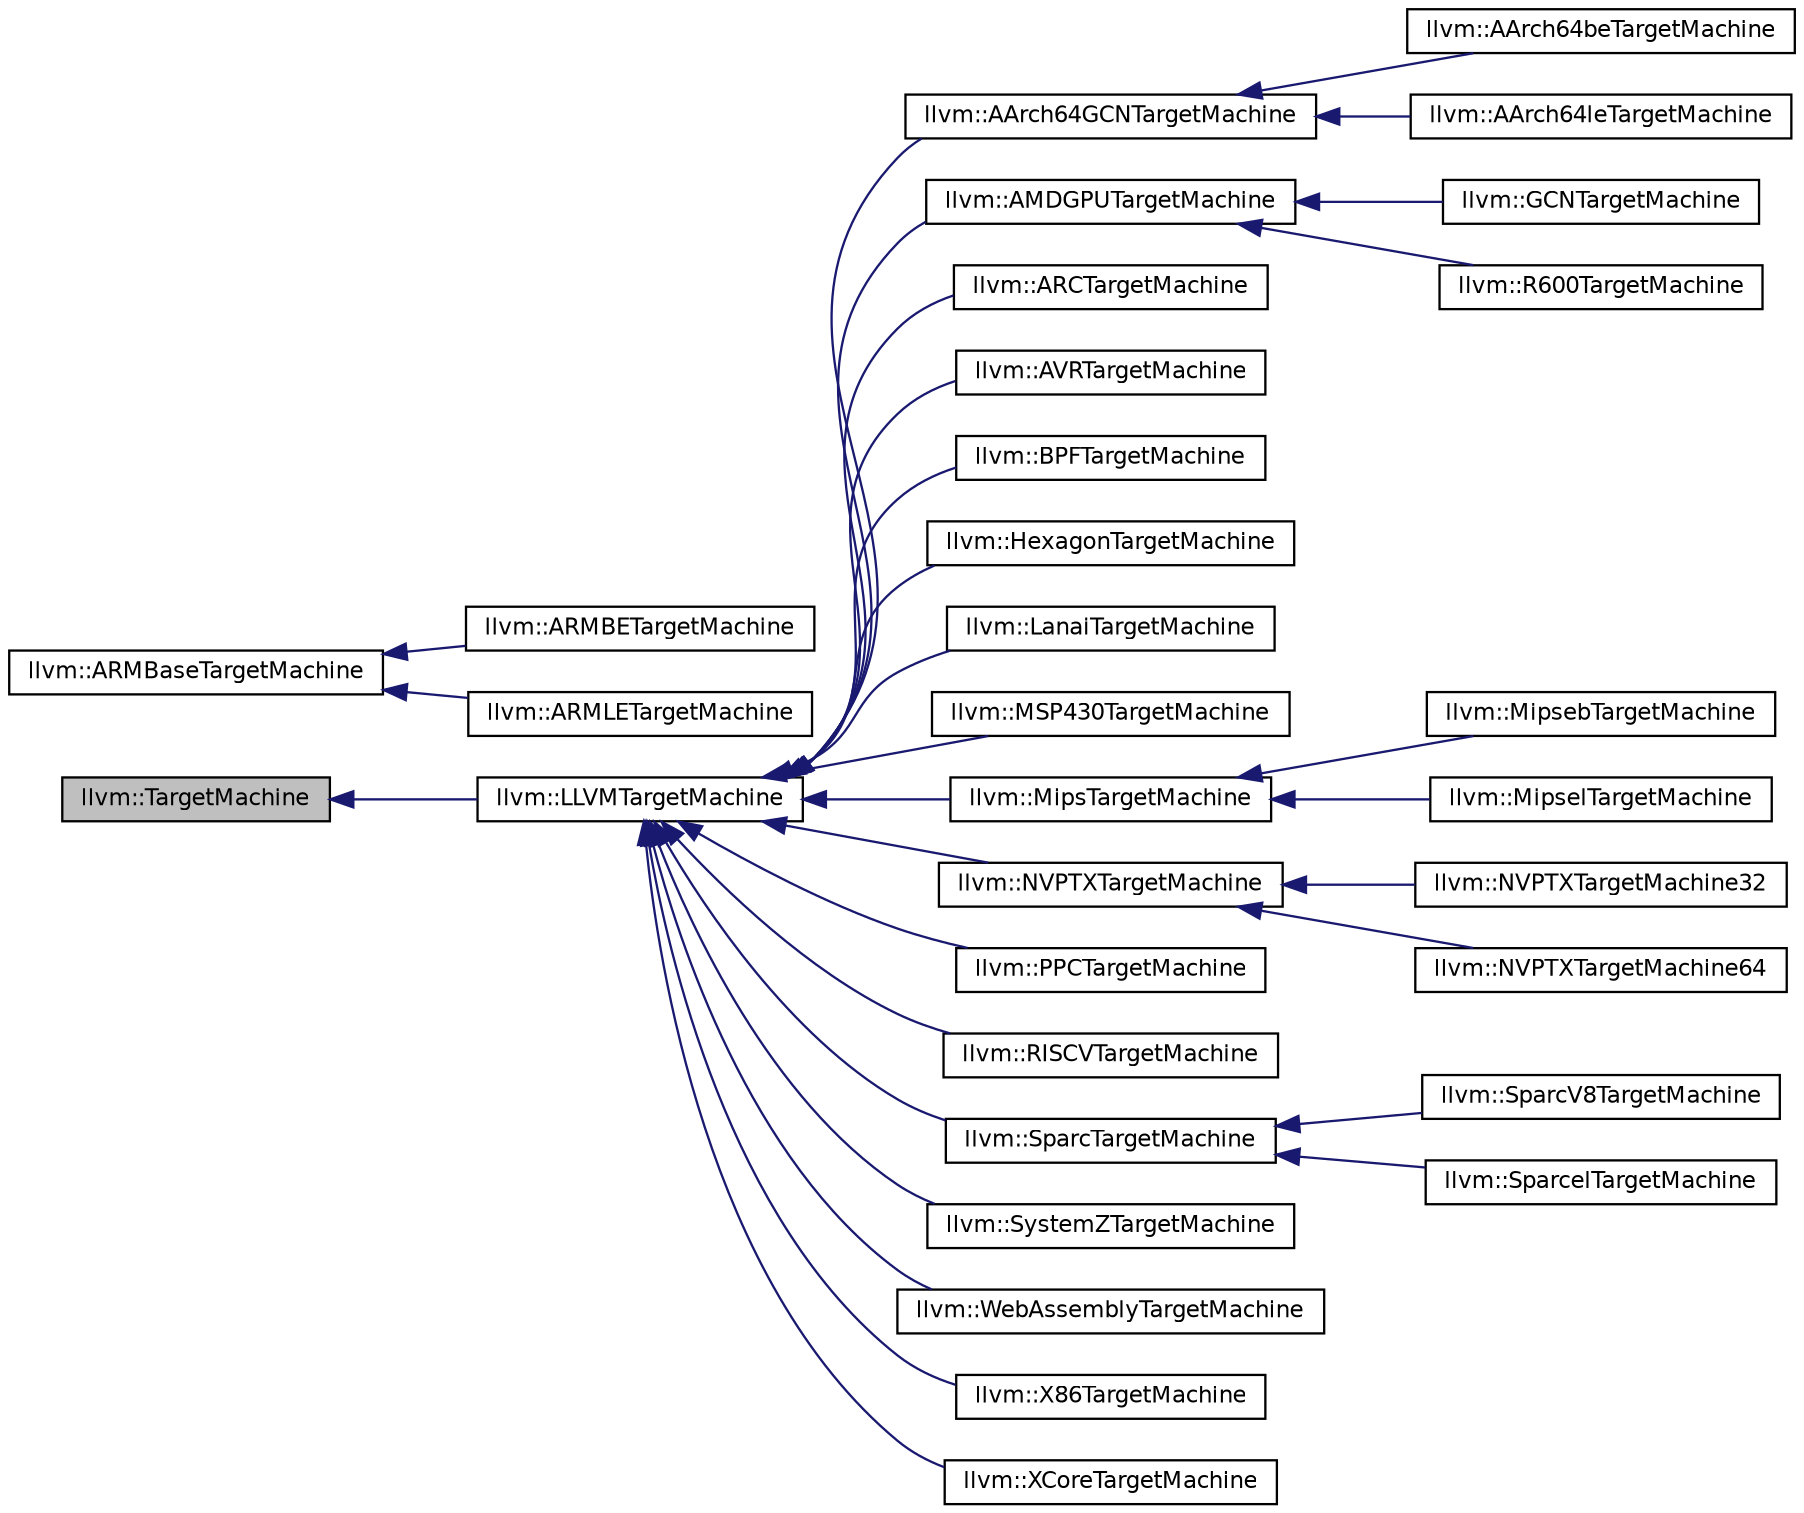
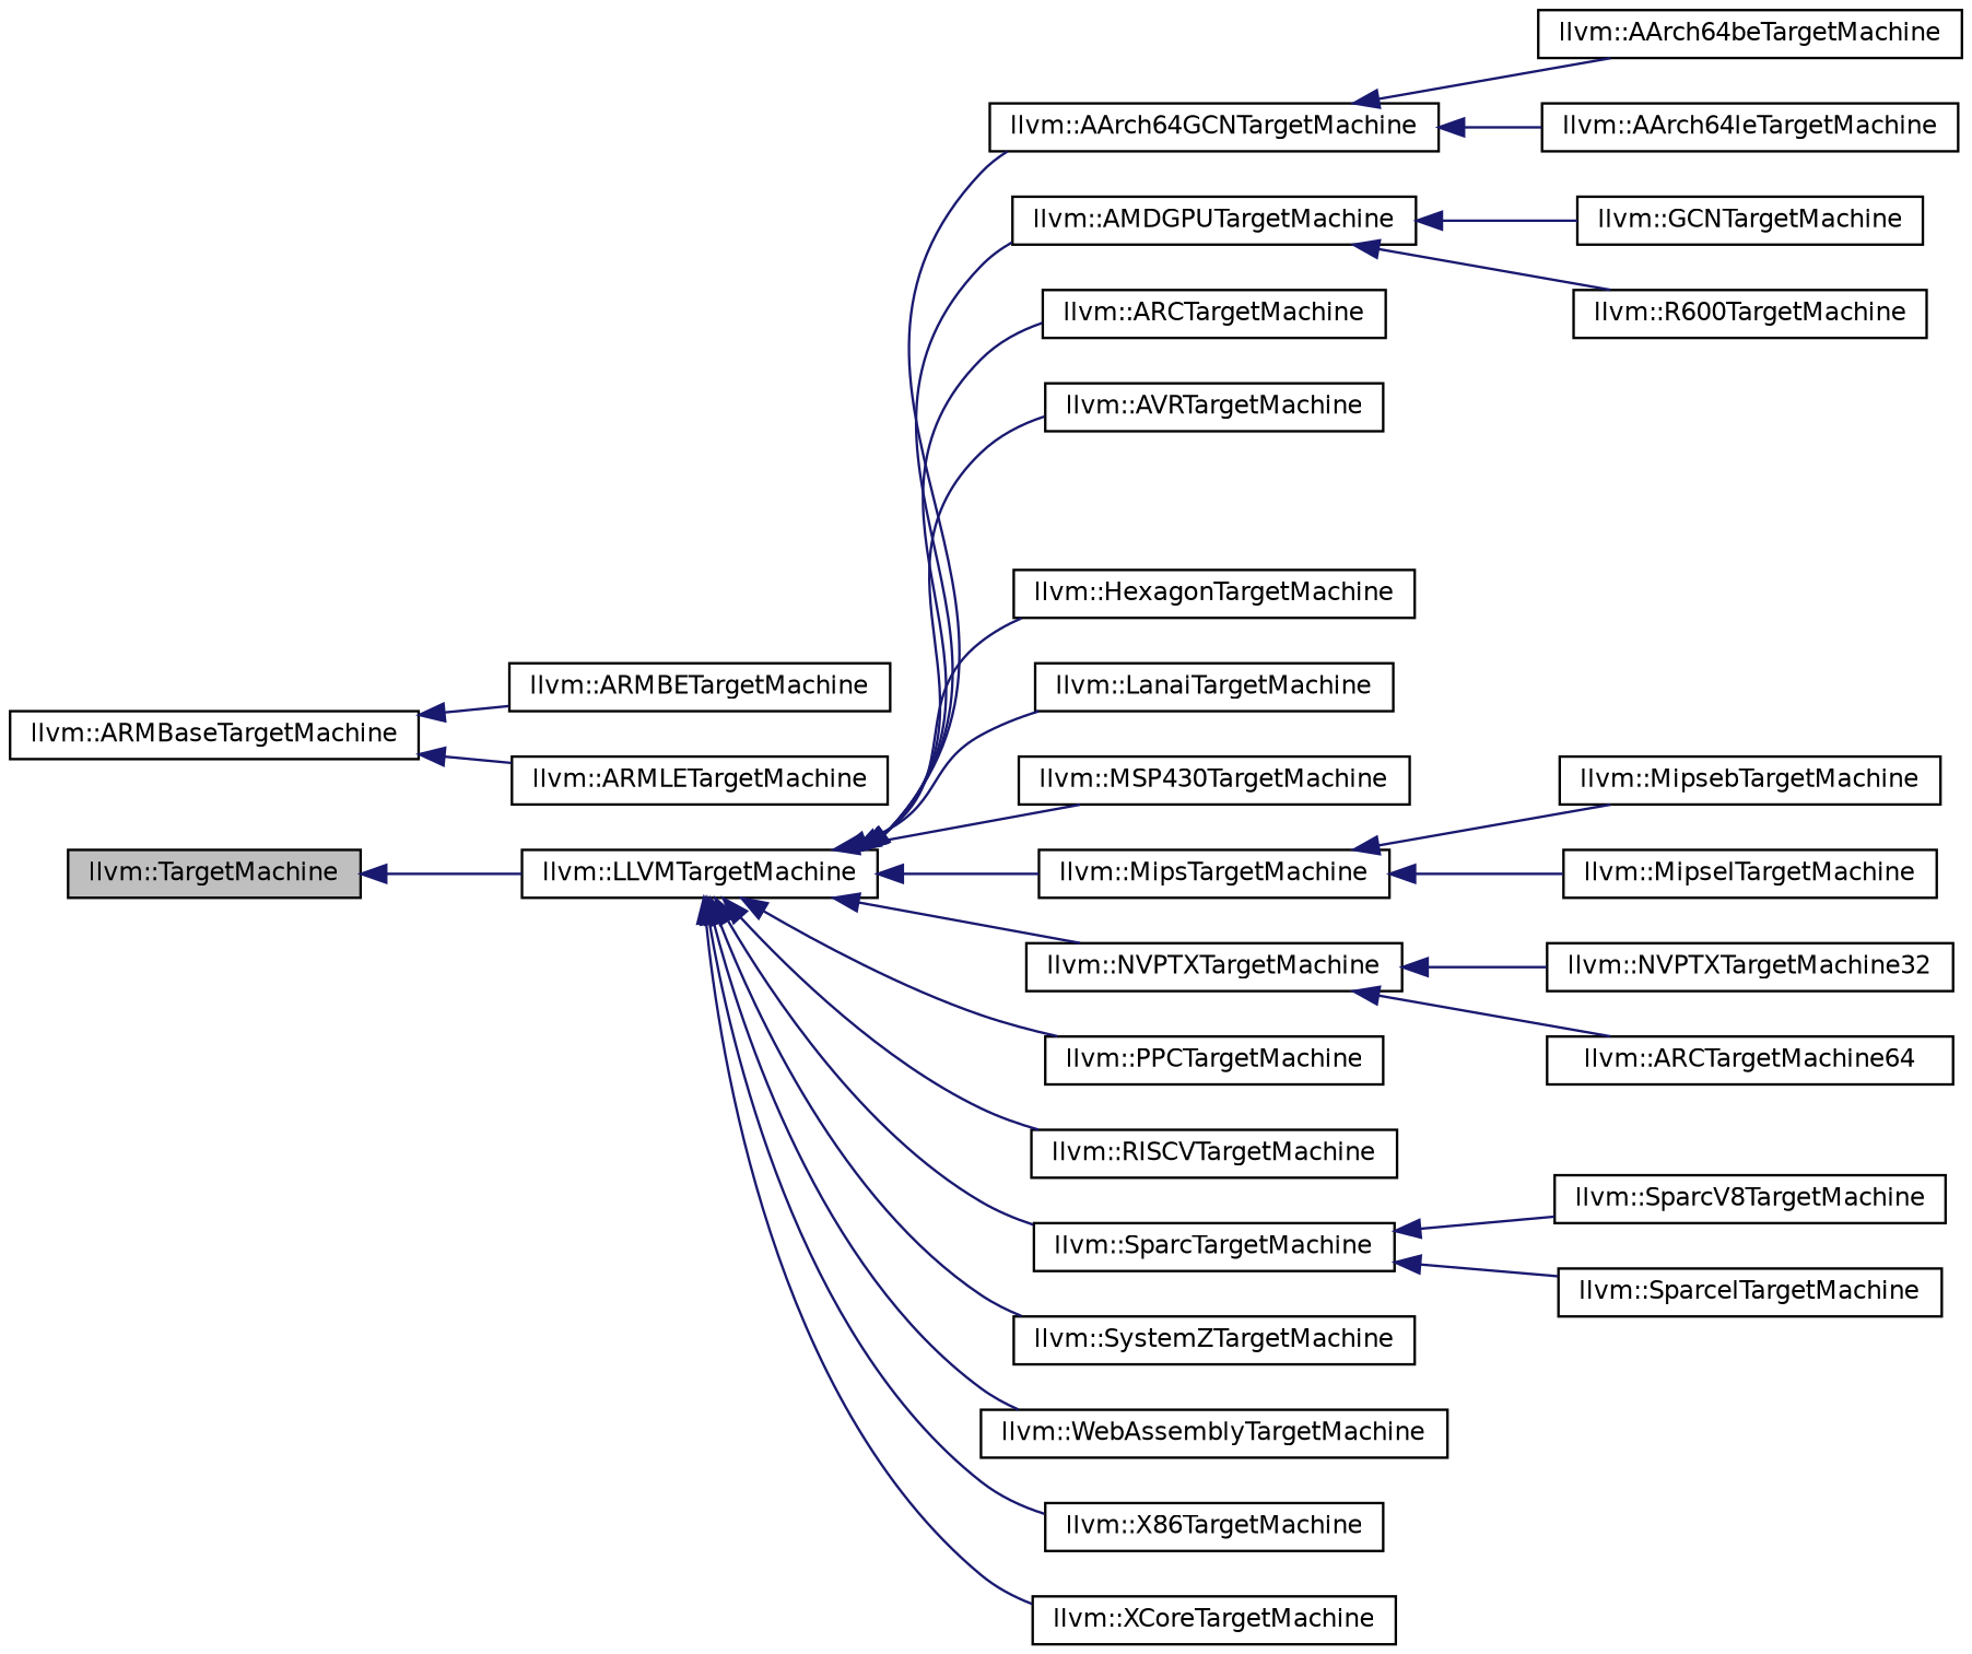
  digraph {
    rankdir=LR
    node [color=black fontname=Helvetica fontsize=10 shape=box]
    edge [color=midnightblue dir=back fontname=Helvetica fontsize=10 labelfontname=Helvetica labelfontsize=10 style=solid]
    n1 [fillcolor=grey75 fontcolor=black height=0.2 label="llvm::TargetMachine" style=filled width=0.4]
    n2 [height=0.2 label="llvm::LLVMTargetMachine" width=0.4]
    n3 [height=0.2 label="llvm::AArch64GCNTargetMachine" width=0.4]
    n4 [height=0.2 label="llvm::AMDGPUTargetMachine" width=0.4]
    n5 [height=0.2 label="llvm::ARCTargetMachine" width=0.4]
    n6 [height=0.2 label="llvm::AVRTargetMachine" width=0.4]
-   n7 [height=0.2 label="llvm::BPFTargetMachine" width=0.4]
    n8 [height=0.2 label="llvm::HexagonTargetMachine" width=0.4]
    n9 [height=0.2 label="llvm::LanaiTargetMachine" width=0.4]
    n10 [height=0.2 label="llvm::MSP430TargetMachine" width=0.4]
    n11 [height=0.2 label="llvm::MipsTargetMachine" width=0.4]
    n12 [height=0.2 label="llvm::NVPTXTargetMachine" width=0.4]
    n13 [height=0.2 label="llvm::PPCTargetMachine" width=0.4]
    n14 [height=0.2 label="llvm::RISCVTargetMachine" width=0.4]
    n15 [height=0.2 label="llvm::SparcTargetMachine" width=0.4]
    n16 [height=0.2 label="llvm::SystemZTargetMachine" width=0.4]
    n17 [height=0.2 label="llvm::WebAssemblyTargetMachine" width=0.4]
    n18 [height=0.2 label="llvm::X86TargetMachine" width=0.4]
    n19 [height=0.2 label="llvm::XCoreTargetMachine" width=0.4]
    n20 [height=0.2 label="llvm::AArch64beTargetMachine" width=0.4]
    n21 [height=0.2 label="llvm::AArch64leTargetMachine" width=0.4]
    n22 [height=0.2 label="llvm::GCNTargetMachine" width=0.4]
    n23 [height=0.2 label="llvm::R600TargetMachine" width=0.4]
    n24 [height=0.2 label="llvm::ARMBaseTargetMachine" width=0.4]
    n25 [height=0.2 label="llvm::ARMBETargetMachine" width=0.4]
    n26 [height=0.2 label="llvm::ARMLETargetMachine" width=0.4]
    n27 [height=0.2 label="llvm::MipsebTargetMachine" width=0.4]
    n28 [height=0.2 label="llvm::MipselTargetMachine" width=0.4]
    n29 [height=0.2 label="llvm::NVPTXTargetMachine32" width=0.4]
-   n30 [height=0.2 label="llvm::NVPTXTargetMachine64" width=0.4]
+   n30 [height=0.2 label="llvm::ARCTargetMachine64" width=0.4]
    n31 [height=0.2 label="llvm::SparcV8TargetMachine" width=0.4]
    n32 [height=0.2 label="llvm::SparcelTargetMachine" width=0.4]
    n1 -> n2
    n2 -> n3
    n2 -> n4
    n2 -> n5
    n2 -> n6
-   n2 -> n7
    n2 -> n8
    n2 -> n9
    n2 -> n10
    n2 -> n11
    n2 -> n12
    n2 -> n13
    n2 -> n14
    n2 -> n15
    n2 -> n16
    n2 -> n17
    n2 -> n18
    n2 -> n19
    n3 -> n20
    n3 -> n21
    n4 -> n22
    n4 -> n23
    n11 -> n27
    n11 -> n28
    n12 -> n29
    n12 -> n30
    n15 -> n31
    n15 -> n32
    n24 -> n25
    n24 -> n26
  }
